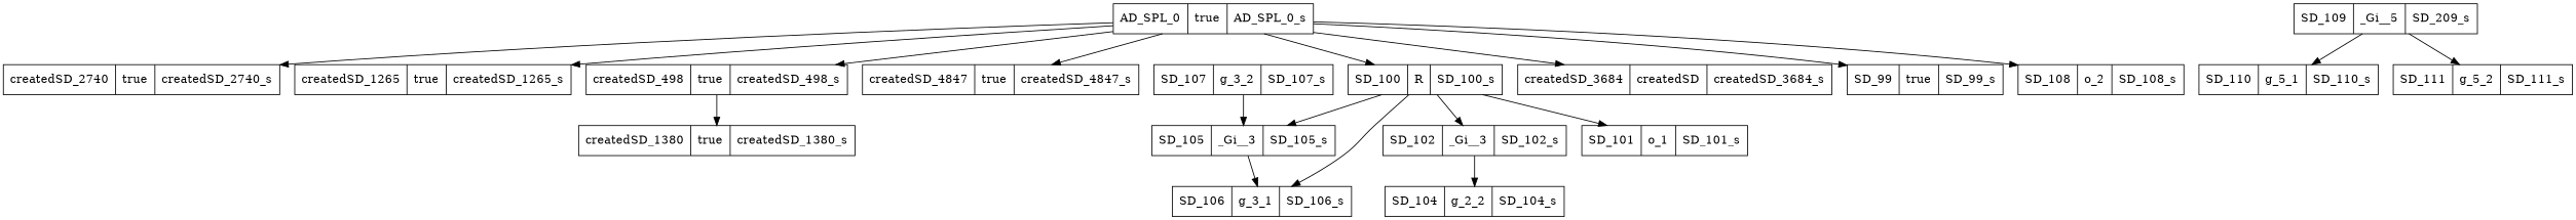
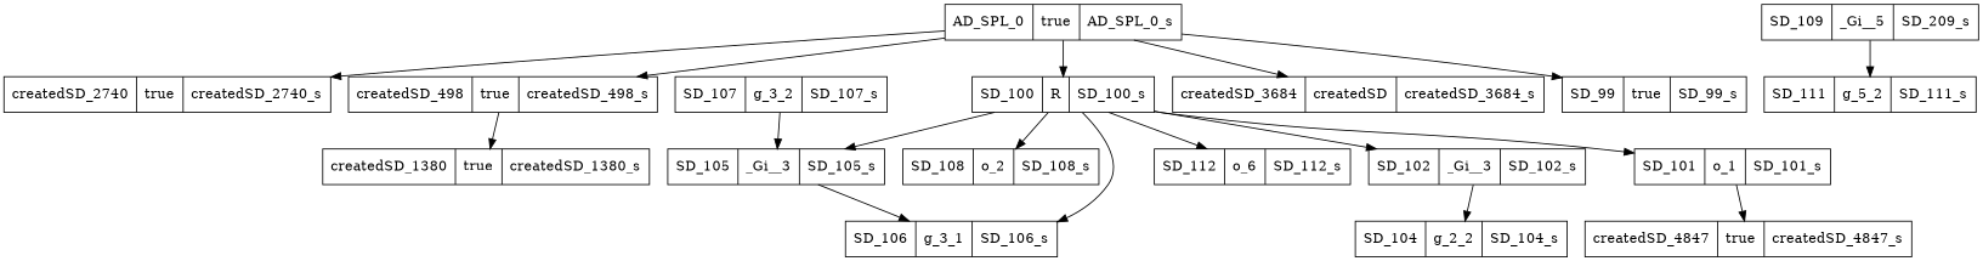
  digraph {
    node [shape=record]
    n1 [label="{{AD_SPL_0|true|AD_SPL_0_s}}"]
    n2 [label="{{createdSD_2740|true|createdSD_2740_s}}"]
-   n3 [label="{{createdSD_1265|true|createdSD_1265_s}}"]
    n4 [label="{{createdSD_498|true|createdSD_498_s}}"]
    n5 [label="{{createdSD_4847|true|createdSD_4847_s}}"]
    n6 [label="{{SD_100|R|SD_100_s}}"]
    n7 [label="{{createdSD_3684|createdSD|createdSD_3684_s}}"]
    n8 [label="{{SD_99|true|SD_99_s}}"]
    n9 [label="{{createdSD_1380|true|createdSD_1380_s}}"]
    n10 [label="{{SD_108|o_2|SD_108_s}}"]
    n11 [label="{{SD_105|_Gi__3|SD_105_s}}"]
+   n12 [label="{{SD_112|o_6|SD_112_s}}"]
    n13 [label="{{SD_102|_Gi__3|SD_102_s}}"]
    n14 [label="{{SD_101|o_1|SD_101_s}}"]
    n15 [label="{{SD_106|g_3_1|SD_106_s}}"]
    n16 [label="{{SD_109|_Gi__5|SD_209_s}}"]
-   n17 [label="{{SD_110|g_5_1|SD_110_s}}"]
    n18 [label="{{SD_111|g_5_2|SD_111_s}}"]
    n19 [label="{{SD_104|g_2_2|SD_104_s}}"]
    n20 [label="{{SD_107|g_3_2|SD_107_s}}"]
    n1 -> n2
-   n1 -> n3
    n1 -> n4
-   n1 -> n5
+   n14 -> n5
    n1 -> n6
    n1 -> n7
    n1 -> n8
    n4 -> n9
-   n1 -> n10
+   n6 -> n10
    n6 -> n11
+   n6 -> n12
    n6 -> n13
    n6 -> n14
    n6 -> n15
    n11 -> n15
    n13 -> n19
-   n16 -> n17
    n16 -> n18
    n20 -> n11
  }
